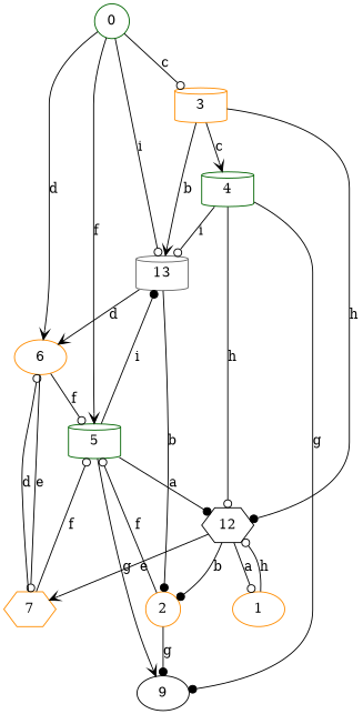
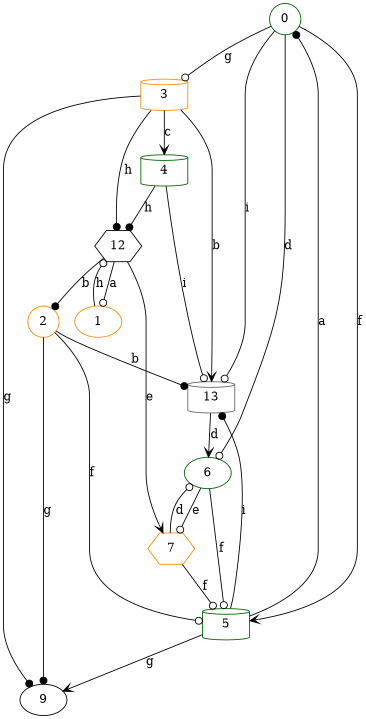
  strict digraph {
    node [color=darkorange shape=cylinder]
    edge [arrowhead=odot]
    0 [color=darkgreen shape=circle]
    3
-   6 [shape=ellipse]
+   6 [color=darkgreen shape=ellipse]
    n4 [color=darkgreen label=5]
    13 [color=gray40]
    12 [color=black shape=hexagon]
    4 [color=darkgreen]
    7 [shape=hexagon]
    9 [color=black shape=ellipse]
    2 [shape=circle]
    1 [shape=ellipse]
-   0 -> 3 [label=c]
-   0 -> 6 [arrowhead=vee label=d]
+   0 -> 3 [label=g]
+   0 -> 6 [label=d]
    0 -> n4 [arrowhead=vee label=f]
    0 -> 13 [label=i]
    3 -> 13 [arrowhead=vee label=b]
    3 -> 12 [arrowhead=dot label=h]
    3 -> 4 [arrowhead=vee label=c]
    6 -> n4 [label=f]
    6 -> 7 [label=e]
-   n4 -> 12 [arrowhead=dot label=a]
+   n4 -> 0 [arrowhead=dot label=a]
    n4 -> 13 [arrowhead=dot label=i]
    n4 -> 9 [arrowhead=vee label=g]
    13 -> 6 [arrowhead=vee label=d]
-   13 -> 2 [arrowhead=dot label=b]
+   2 -> 13 [arrowhead=dot label=b]
    12 -> 7 [arrowhead=vee label=e]
    12 -> 2 [arrowhead=dot label=b]
    12 -> 1 [label=a]
    4 -> 13 [label=i]
-   4 -> 12 [label=h]
-   4 -> 9 [arrowhead=dot label=g]
+   4 -> 12 [arrowhead=dot label=h]
+   3 -> 9 [arrowhead=dot label=g]
    7 -> 6 [label=d]
    7 -> n4 [label=f]
    2 -> n4 [label=f]
    2 -> 9 [arrowhead=dot label=g]
    1 -> 12 [label=h]
  }
